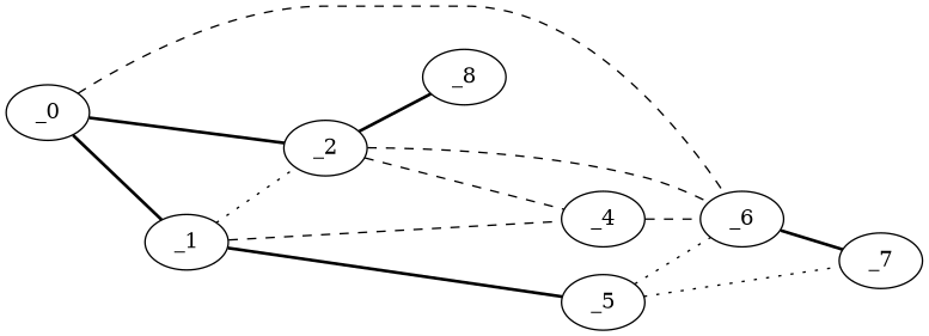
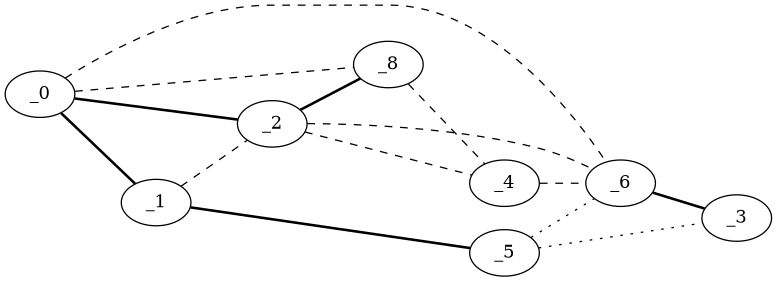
  graph {
    rankdir=LR
    edge [style=dashed valence=1]
    _0 [x=13 y=12]
    _1 [x=21 y=23]
    _2 [x=22 y=28]
    n4 [label=_8 x=26 y=125]
    _6 [x=115 y=22]
    _5 [x=108 y=3]
    _4 [x=107 y=117]
-   _7 [x=117 y=13]
+   _7 [x=117 y=13 label=_3]
    _0 -- _1 [style=bold valence=2]
    _0 -- _2 [style=bold]
+   _0 -- n4
    _0 -- _6
-   _1 -- _2 [style=dotted]
+   _1 -- _2
    _1 -- _5 [style=bold valence=2]
    _2 -- n4 [style=bold]
    _2 -- _6
    _2 -- _4 [valence=2]
-   _1 -- _4
+   n4 -- _4
    _6 -- _7 [style=bold valence=2]
    _5 -- _6 [style=dotted valence=2]
    _5 -- _7 [style=dotted]
    _4 -- _6
  }
